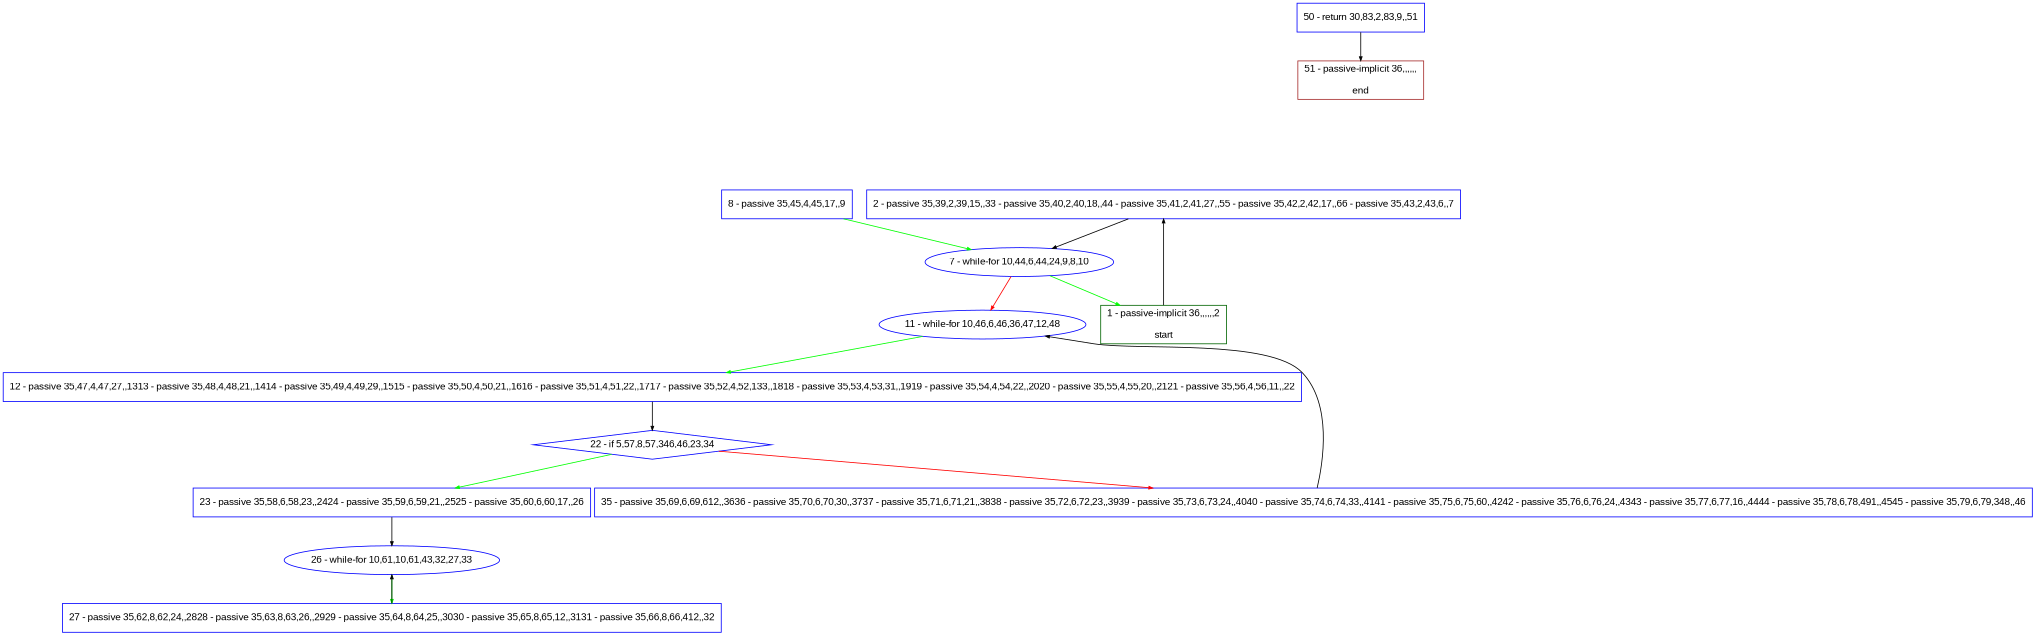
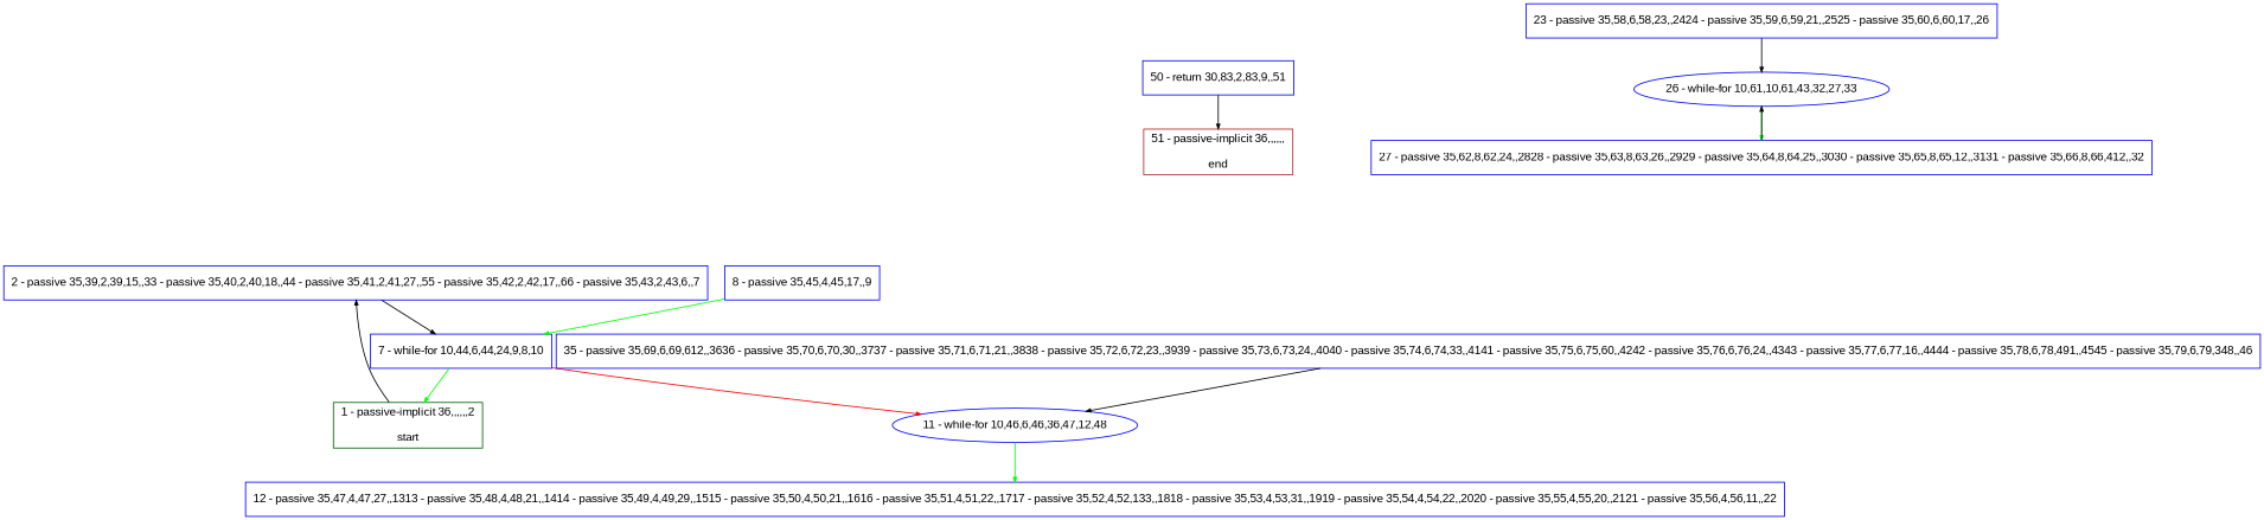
  digraph {
    bgcolor=white
    compound=true
    fillcolor="#FFFFCC"
    fontname=Arial
    fontsize=12
    pack=true
    packmode=clust
    style="rounded,filled"
    node [color="#0000ff" compound=true fillcolor="#ffffff" fixedsize=false fontname=Arial fontsize=12 node_initialized=no shape=box style=filled]
    edge [arrowhead=normal arrowsize=0.5 arrowtail=none color="#000000" compound=true dir=forward fontcolor=black fontname=Arial fontsize=12]
    n1 [label="2 - passive 35,39,2,39,15,,33 - passive 35,40,2,40,18,,44 - passive 35,41,2,41,27,,55 - passive 35,42,2,42,17,,66 - passive 35,43,2,43,6,,7"]
-   n2 [label="7 - while-for 10,44,6,44,24,9,8,10" shape=oval]
+   n2 [label="7 - while-for 10,44,6,44,24,9,8,10"]
    n3 [color="#006400" label="1 - passive-implicit 36,,,,,,2\n\nstart"]
    n4 [label="11 - while-for 10,46,6,46,36,47,12,48" shape=oval]
    n5 [label="8 - passive 35,45,4,45,17,,9"]
    n6 [label="12 - passive 35,47,4,47,27,,1313 - passive 35,48,4,48,21,,1414 - passive 35,49,4,49,29,,1515 - passive 35,50,4,50,21,,1616 - passive 35,51,4,51,22,,1717 - passive 35,52,4,52,133,,1818 - passive 35,53,4,53,31,,1919 - passive 35,54,4,54,22,,2020 - passive 35,55,4,55,20,,2121 - passive 35,56,4,56,11,,22"]
-   n7 [label="22 - if 5,57,8,57,346,46,23,34" shape=diamond]
    n8 [label="23 - passive 35,58,6,58,23,,2424 - passive 35,59,6,59,21,,2525 - passive 35,60,6,60,17,,26"]
    n9 [label="35 - passive 35,69,6,69,612,,3636 - passive 35,70,6,70,30,,3737 - passive 35,71,6,71,21,,3838 - passive 35,72,6,72,23,,3939 - passive 35,73,6,73,24,,4040 - passive 35,74,6,74,33,,4141 - passive 35,75,6,75,60,,4242 - passive 35,76,6,76,24,,4343 - passive 35,77,6,77,16,,4444 - passive 35,78,6,78,491,,4545 - passive 35,79,6,79,348,,46"]
    n10 [label="50 - return 30,83,2,83,9,,51"]
    n11 [color="#a52a2a" label="51 - passive-implicit 36,,,,,,\n\nend"]
    n12 [label="26 - while-for 10,61,10,61,43,32,27,33" shape=oval]
    n13 [label="27 - passive 35,62,8,62,24,,2828 - passive 35,63,8,63,26,,2929 - passive 35,64,8,64,25,,3030 - passive 35,65,8,65,12,,3131 - passive 35,66,8,66,412,,32"]
    n1 -> n2
    n2 -> n3 [color="#00ff00" label=yes]
-   n2 -> n4 [color="#ff0000" label=yes]
+   n2 -> n4 [color="#ff0000" label=no]
    n3 -> n1
    n4 -> n6 [color="#00ff00" label=yes]
    n5 -> n2 [color="#00ff00"]
-   n6 -> n7
-   n7 -> n8 [color="#00ff00" label=yes]
-   n7 -> n9 [color="#ff0000" label=no]
    n8 -> n12
    n9 -> n4
    n10 -> n11
    n12 -> n13 [color="#00ff00" label=yes]
    n13 -> n12
  }
